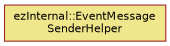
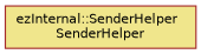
  digraph {
    rankdir=LR
-   n1 [color=brown fillcolor=khaki fontname=Helvetica fontsize=10 height=0.2 label="ezInternal::EventMessage\lSenderHelper" shape=record style=filled width=0.4]
+   n1 [color=brown fillcolor=khaki fontname=Helvetica fontsize=10 height=0.2 label="ezInternal::SenderHelper\lSenderHelper" shape=record style=filled width=0.4]
  }
